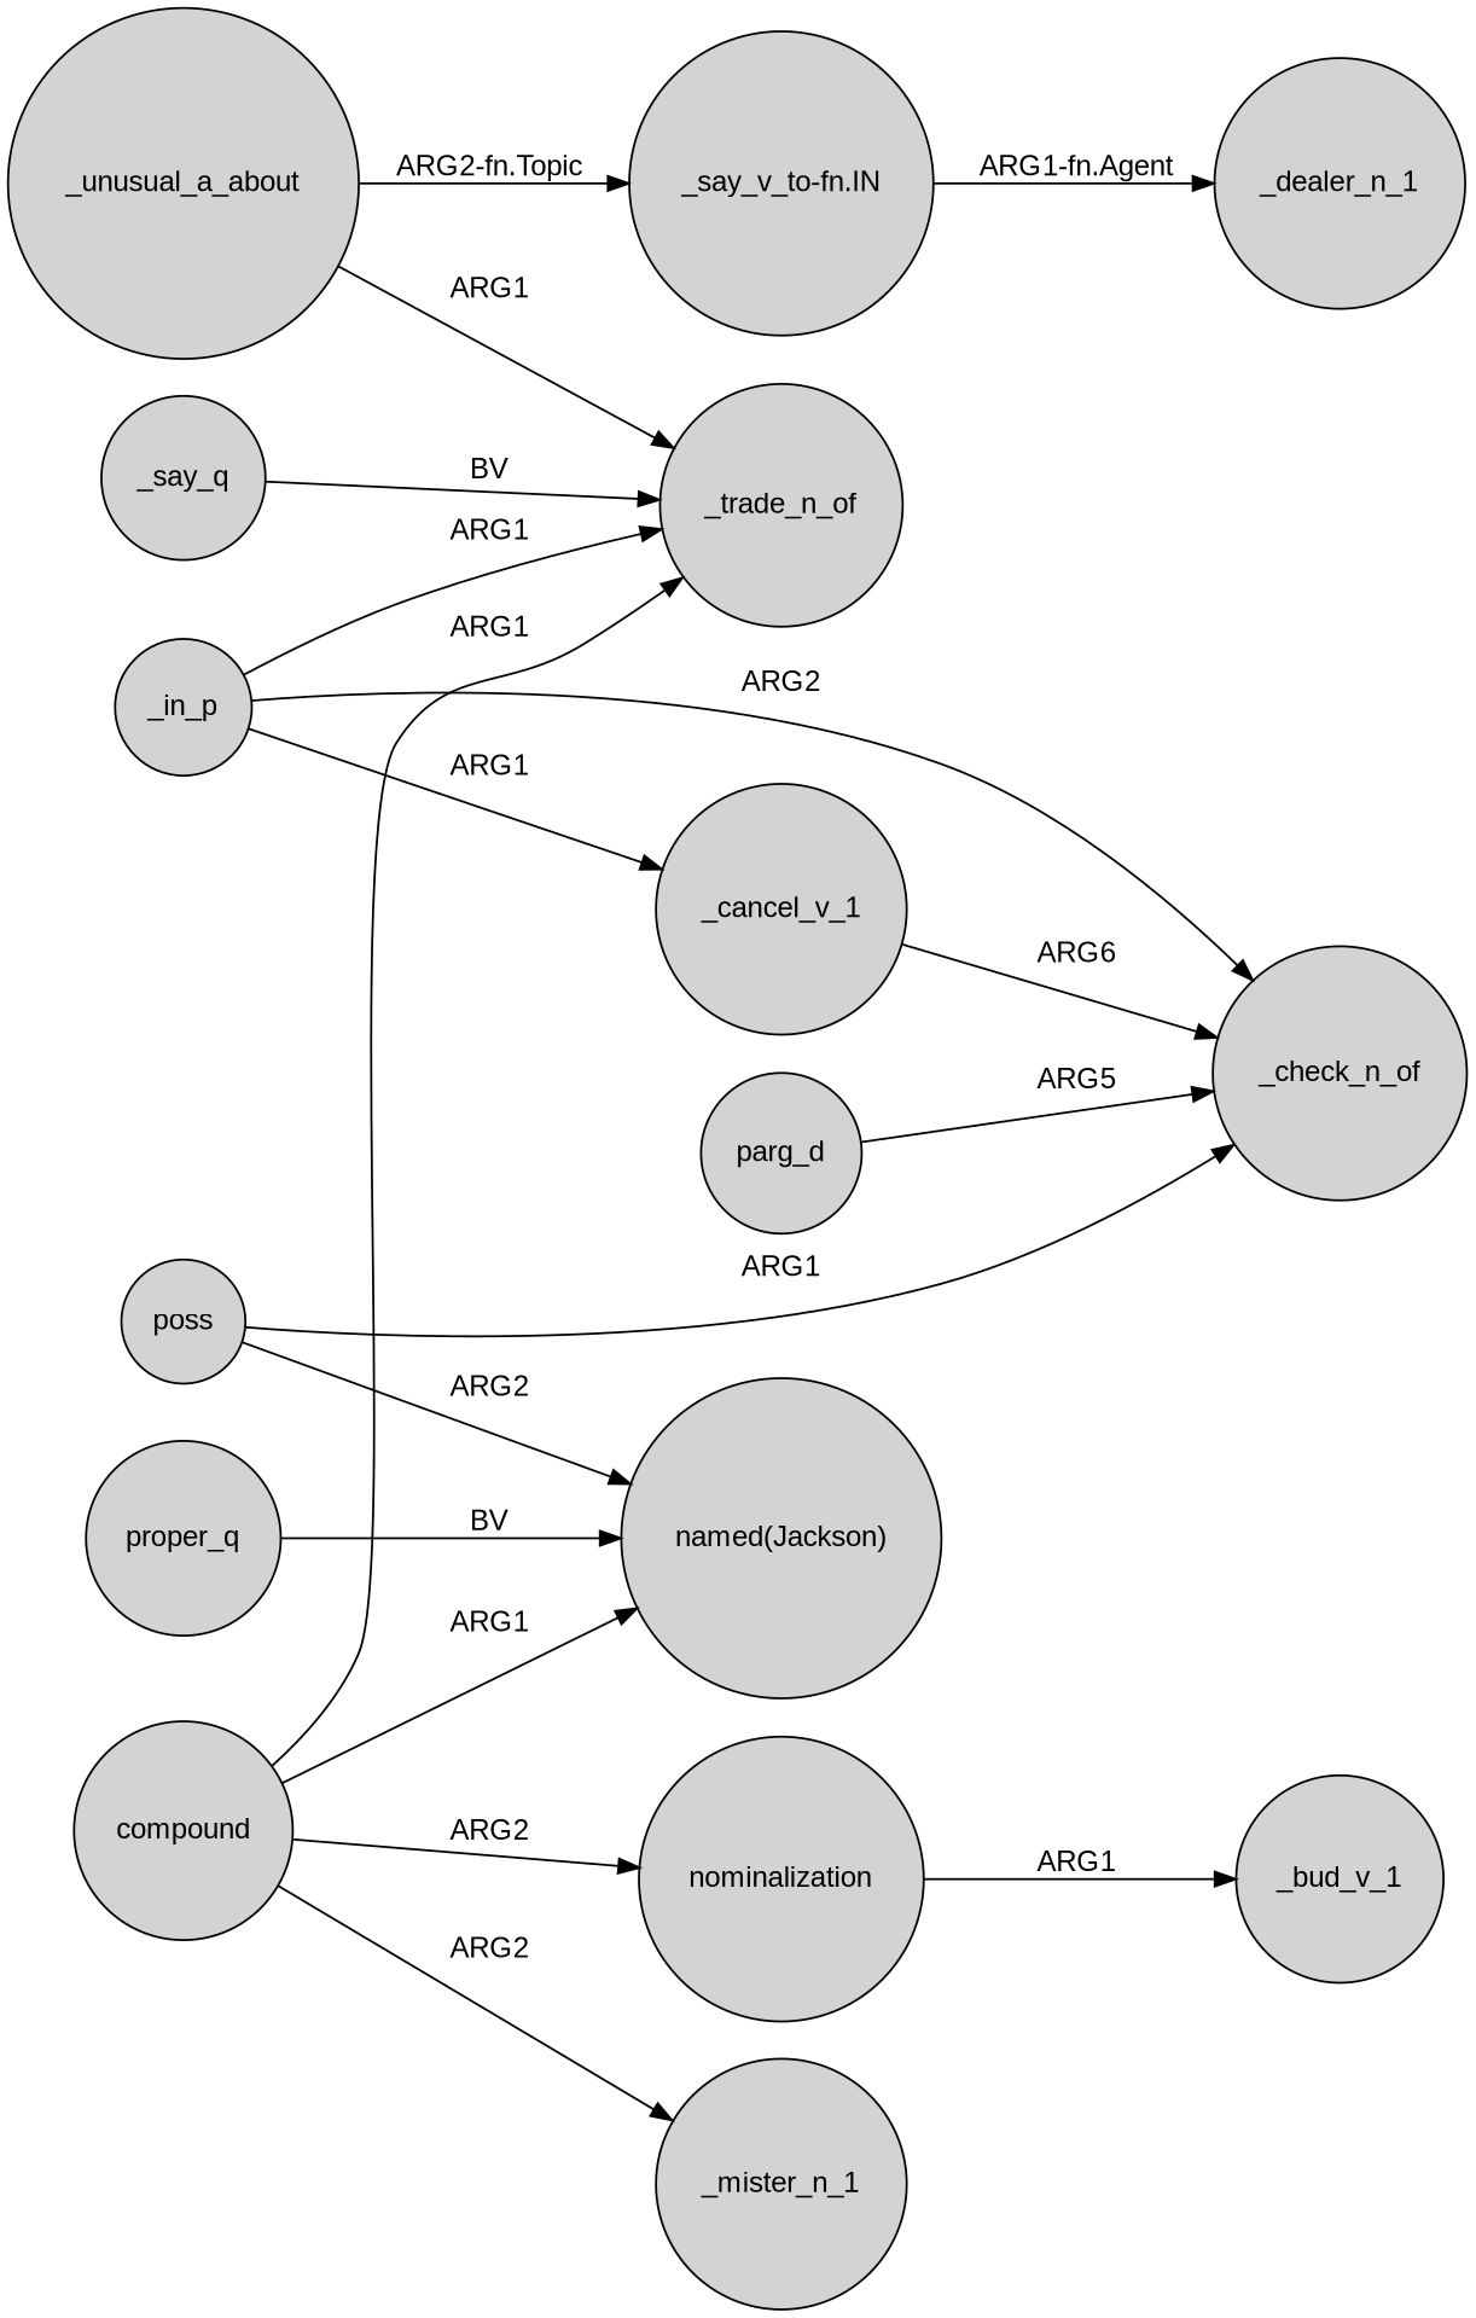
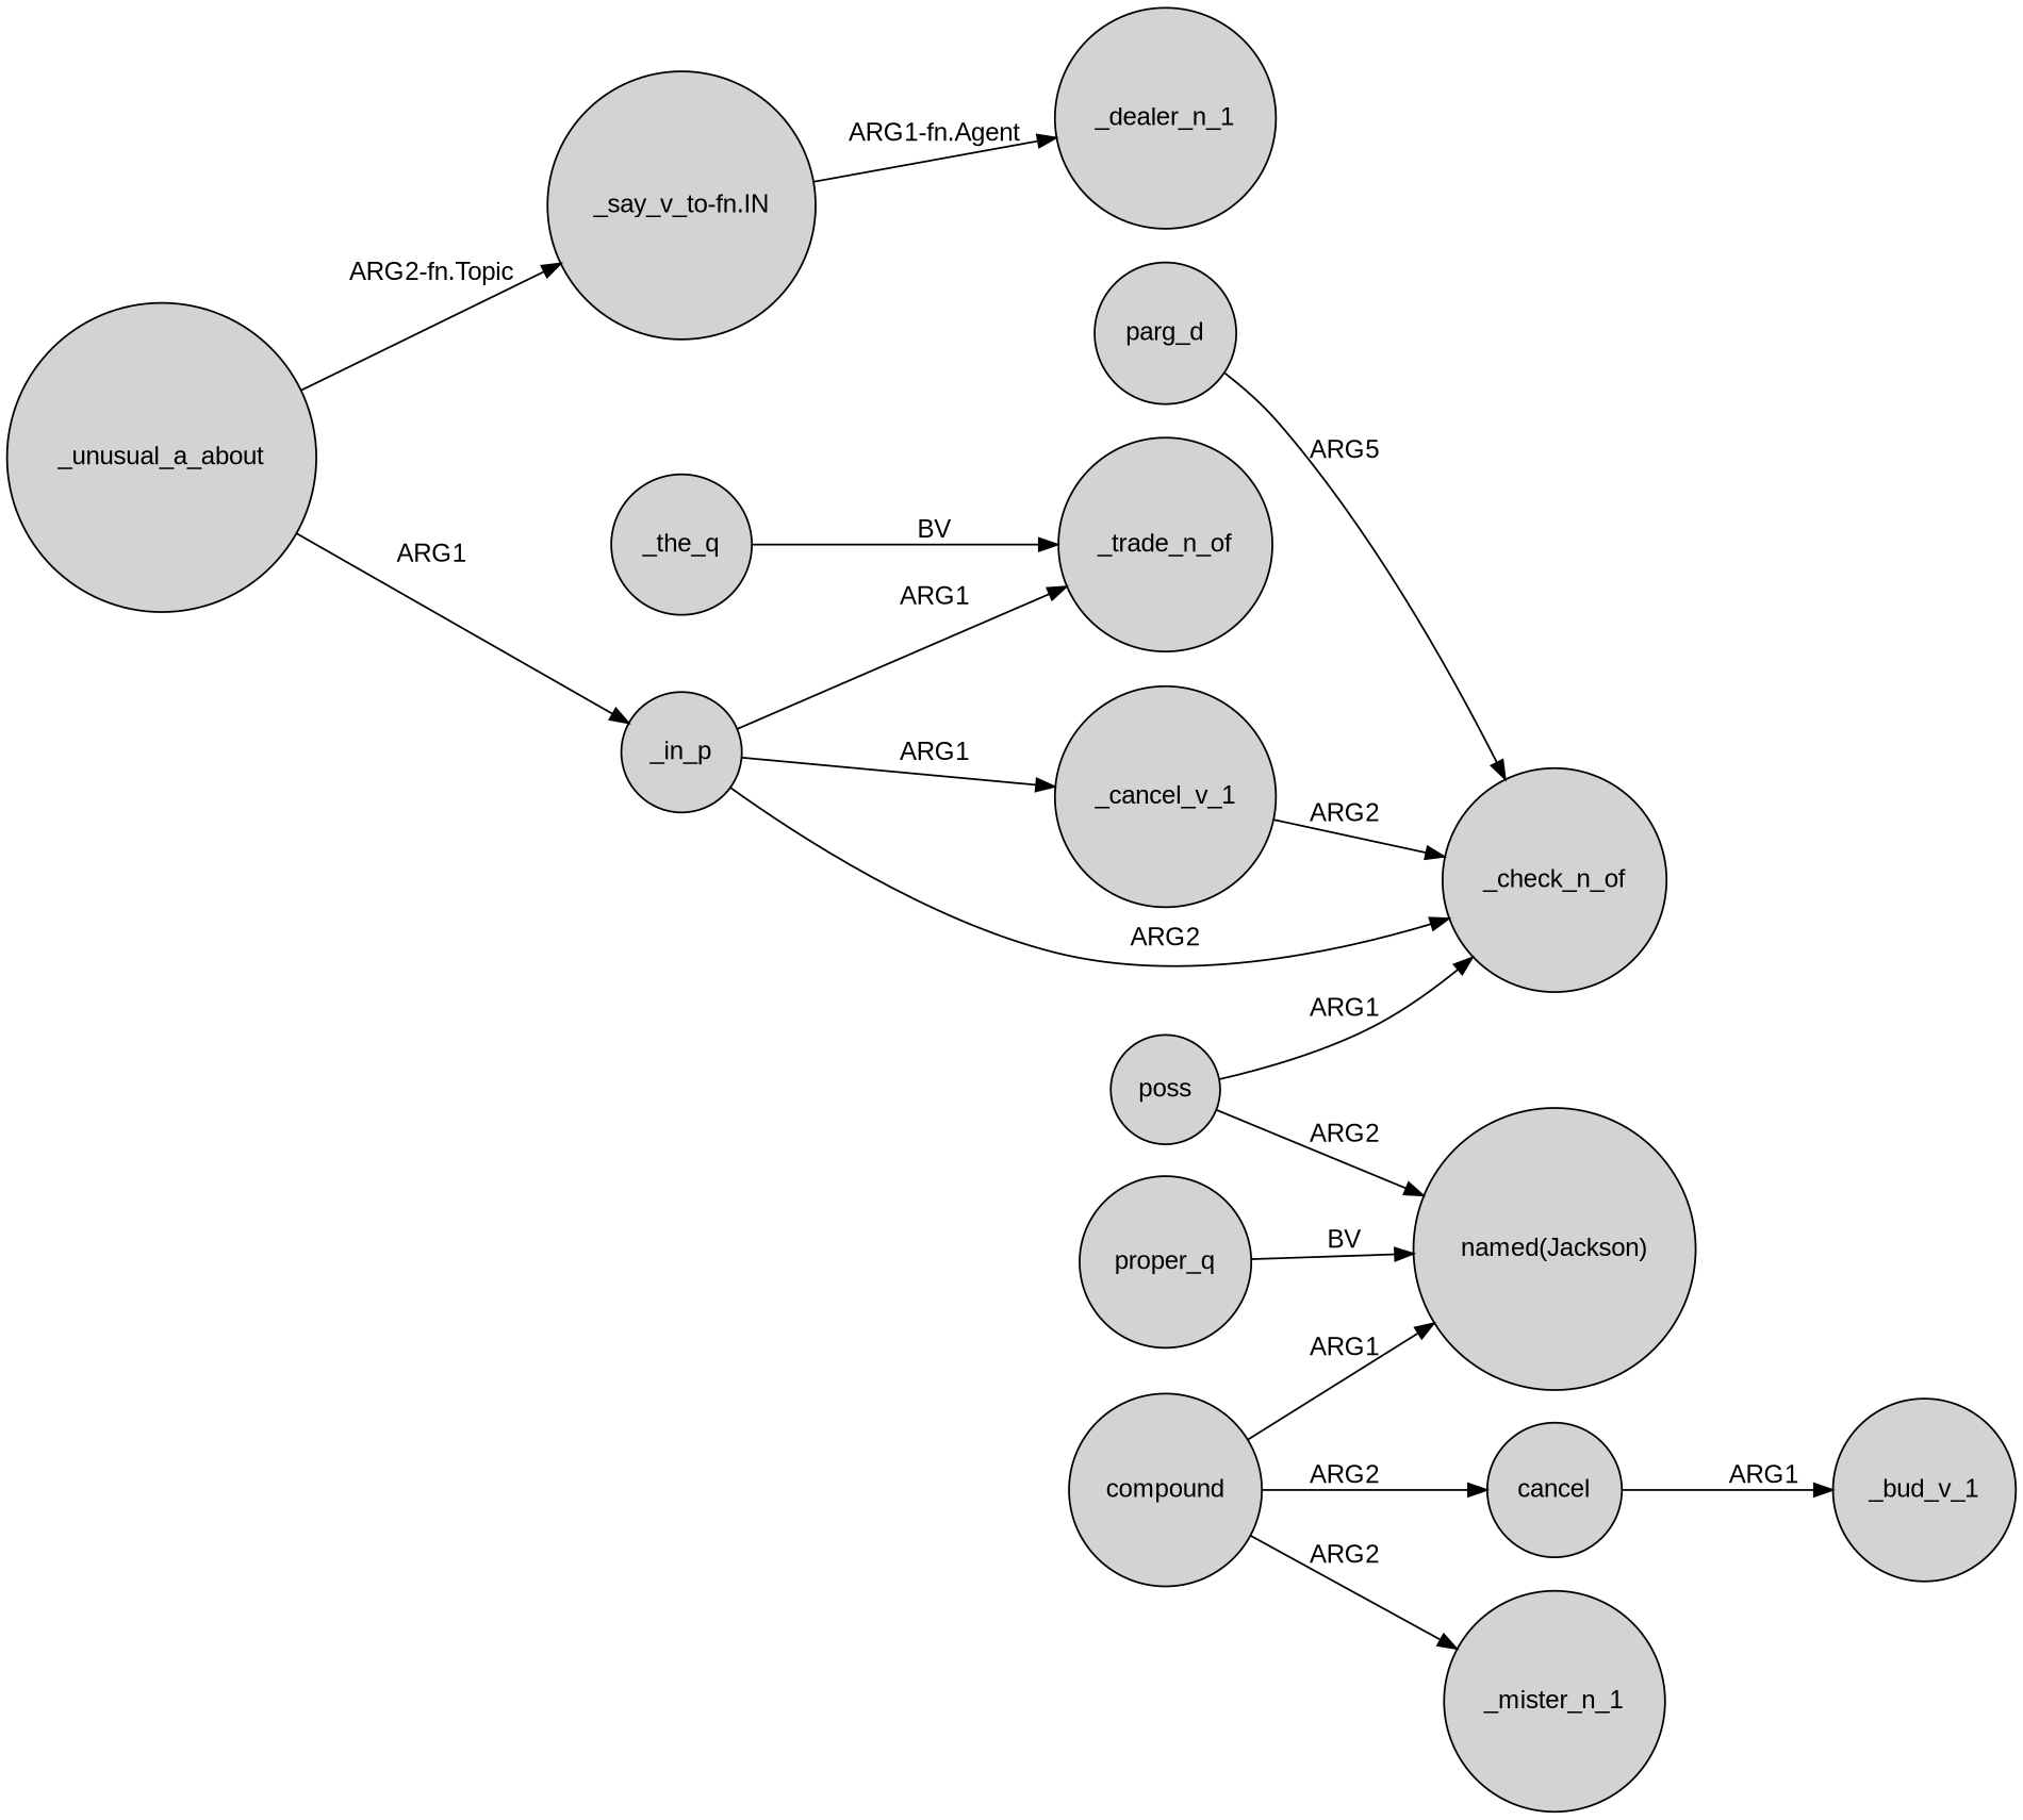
  digraph {
    fontname="Liberation Sans"
    rankdir=LR
    node [fontname="Liberation Sans" shape=circle style=filled]
    edge [fontname="Liberation Sans"]
    _unusual_a_about
    _trade_n_of
    "_say_v_to-fn.IN"
    _cancel_v_1
    _check_n_of
-   _the_q [label=_say_q]
+   _the_q
    _dealer_n_1
-   nominalization
+   nominalization [label=cancel]
    _bud_v_1
    _in_p
    compound
    _mister_n_1
    "named(Jackson)"
    poss
    parg_d
    proper_q
-   _unusual_a_about -> _trade_n_of [label=ARG1]
+   _unusual_a_about -> _in_p [label=ARG1]
    _unusual_a_about -> "_say_v_to-fn.IN" [label="ARG2-fn.Topic"]
    "_say_v_to-fn.IN" -> _dealer_n_1 [label="ARG1-fn.Agent"]
-   _cancel_v_1 -> _check_n_of [label=ARG6]
+   _cancel_v_1 -> _check_n_of [label=ARG2]
    _the_q -> _trade_n_of [label=BV]
    nominalization -> _bud_v_1 [label=ARG1]
    _in_p -> _trade_n_of [label=ARG1]
    _in_p -> _cancel_v_1 [label=ARG1]
    _in_p -> _check_n_of [label=ARG2]
-   compound -> _trade_n_of [label=ARG1]
    compound -> nominalization [label=ARG2]
    compound -> _mister_n_1 [label=ARG2]
    compound -> "named(Jackson)" [label=ARG1]
    poss -> _check_n_of [label=ARG1]
    poss -> "named(Jackson)" [label=ARG2]
    parg_d -> _check_n_of [label=ARG5]
    proper_q -> "named(Jackson)" [label=BV]
  }
